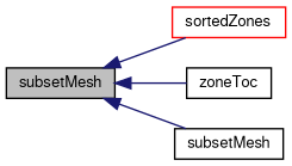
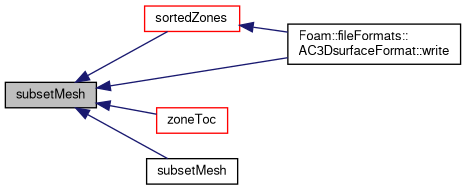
  digraph {
    rankdir=LR
    node [color=black fontname=FreeSans fontsize=10 shape=record]
    edge [color=midnightblue dir=back fontname=FreeSans fontsize=10 labelfontname=FreeSans labelfontsize=10 style=solid]
    n1 [fillcolor=grey75 fontcolor=black height=0.2 label=subsetMesh style=filled width=0.4]
    n2 [color=red height=0.2 label=sortedZones width=0.4]
-   n4 [height=0.2 label=zoneToc width=0.4]
+   n3 [height=0.2 label="Foam::fileFormats::\lAC3DsurfaceFormat::write" width=0.4]
+   n4 [color=red height=0.2 label=zoneToc width=0.4]
    n5 [height=0.2 label=subsetMesh width=0.4]
    n1 -> n2
+   n1 -> n3
    n1 -> n4
    n1 -> n5
+   n2 -> n3
  }
